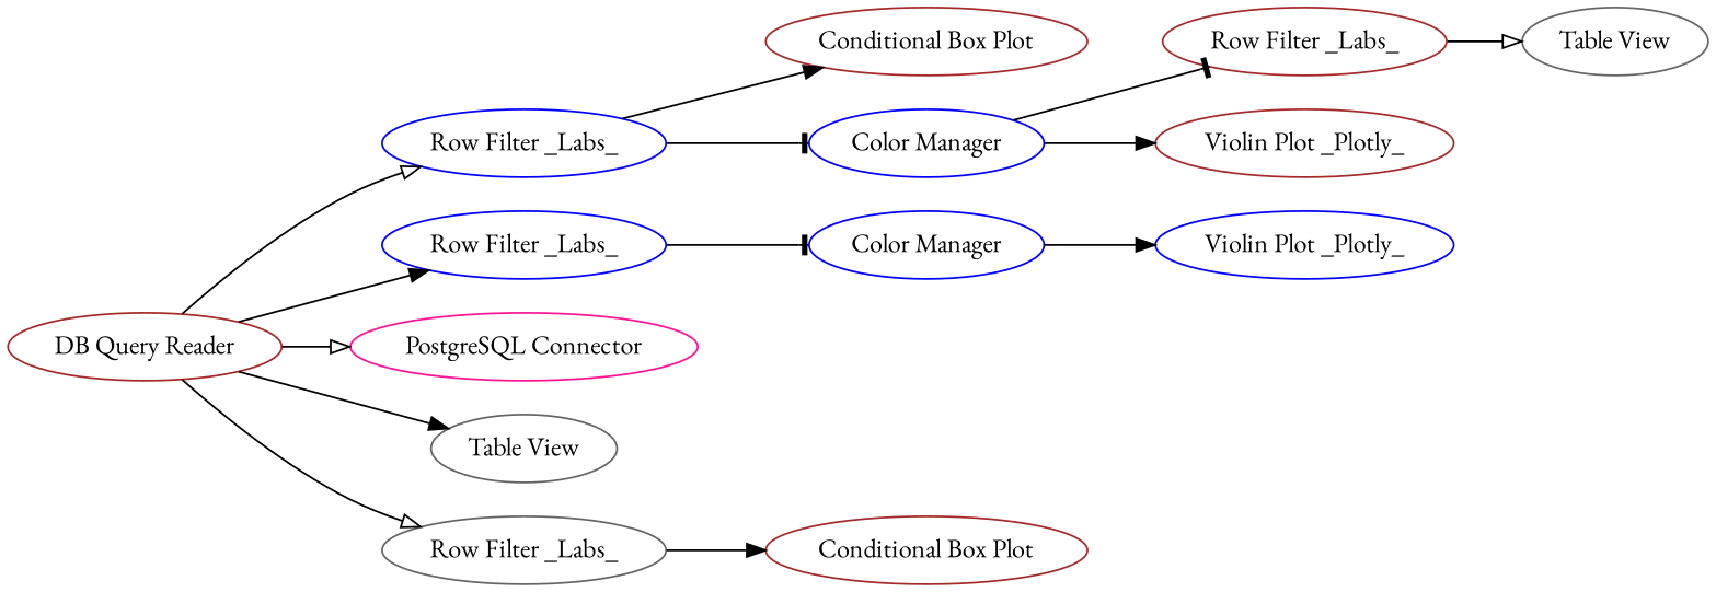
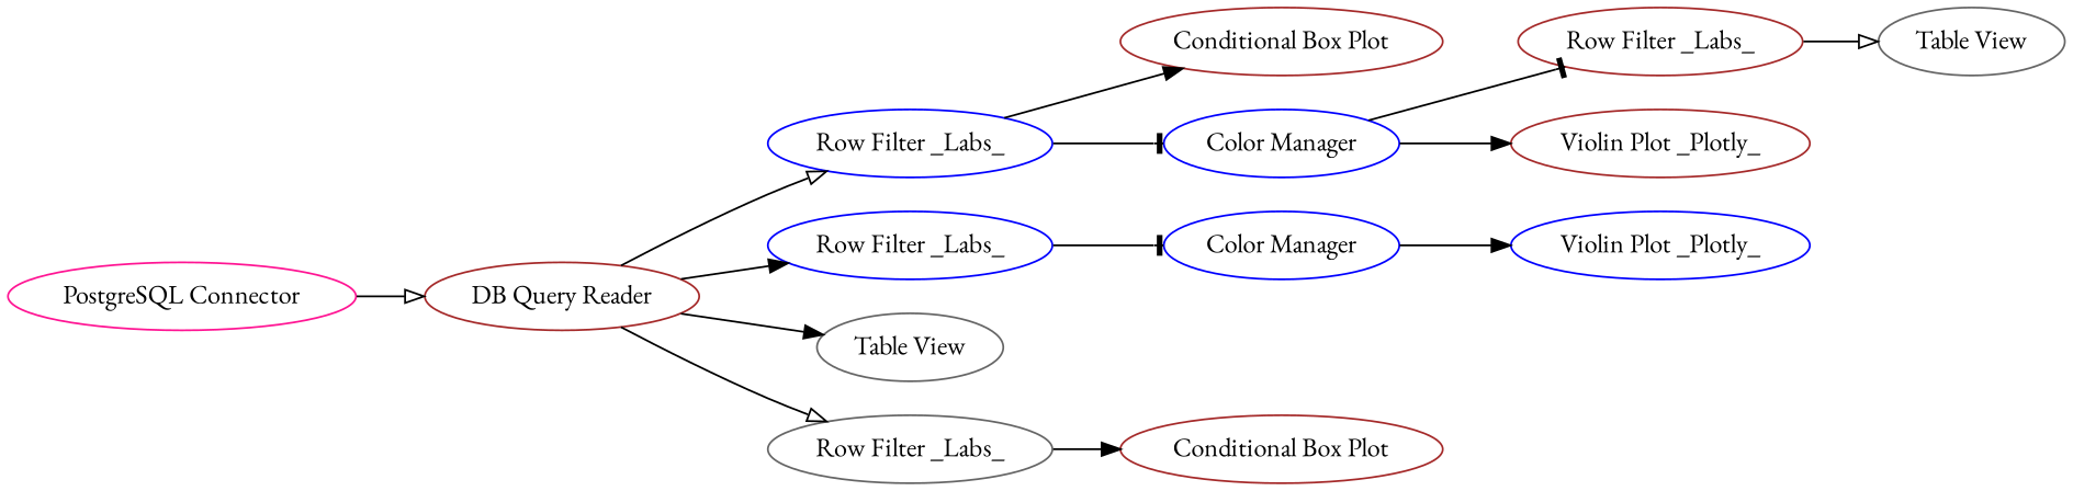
  digraph {
    rankdir=LR
    fontname="EB Garamond"
    node [color=blue fontname="EB Garamond"]
    edge [arrowhead=normal fontname="EB Garamond"]
    n1 [label="Row Filter _Labs_"]
    n2 [label="Conditional Box Plot" color=brown]
    n3 [label="Color Manager"]
    n4 [label="Row Filter _Labs_"]
    n5 [label="Color Manager"]
    n6 [label="Violin Plot _Plotly_"]
    n7 [label="PostgreSQL Connector" color=deeppink]
    n8 [label="DB Query Reader" color=brown]
    n9 [label="Table View" color=gray40]
    n10 [label="Row Filter _Labs_" color=gray40]
    n11 [label="Row Filter _Labs_" color=brown]
    n12 [label="Violin Plot _Plotly_" color=brown]
    n13 [label="Table View" color=gray40]
    n14 [label="Conditional Box Plot" color=brown]
    n1 -> n2
    n1 -> n3 [arrowhead=tee]
    n3 -> n11 [arrowhead=tee]
    n3 -> n12
    n4 -> n5 [arrowhead=tee]
    n5 -> n6
-   n8 -> n7 [arrowhead=onormal]
+   n7 -> n8 [arrowhead=onormal]
    n8 -> n1 [arrowhead=onormal]
    n8 -> n4
    n8 -> n9
    n8 -> n10 [arrowhead=onormal]
    n10 -> n14
    n11 -> n13 [arrowhead=onormal]
  }
